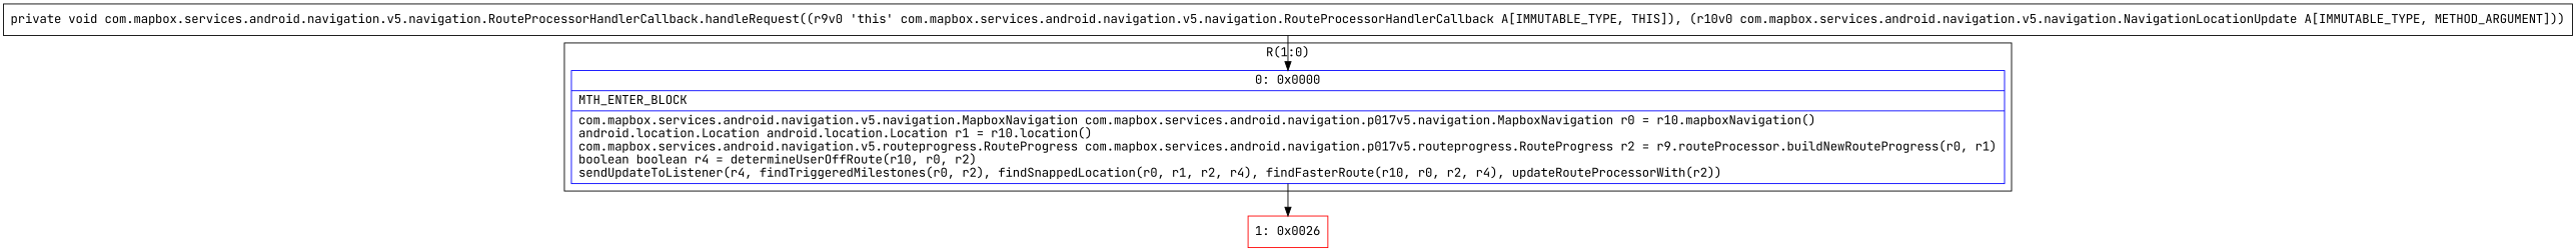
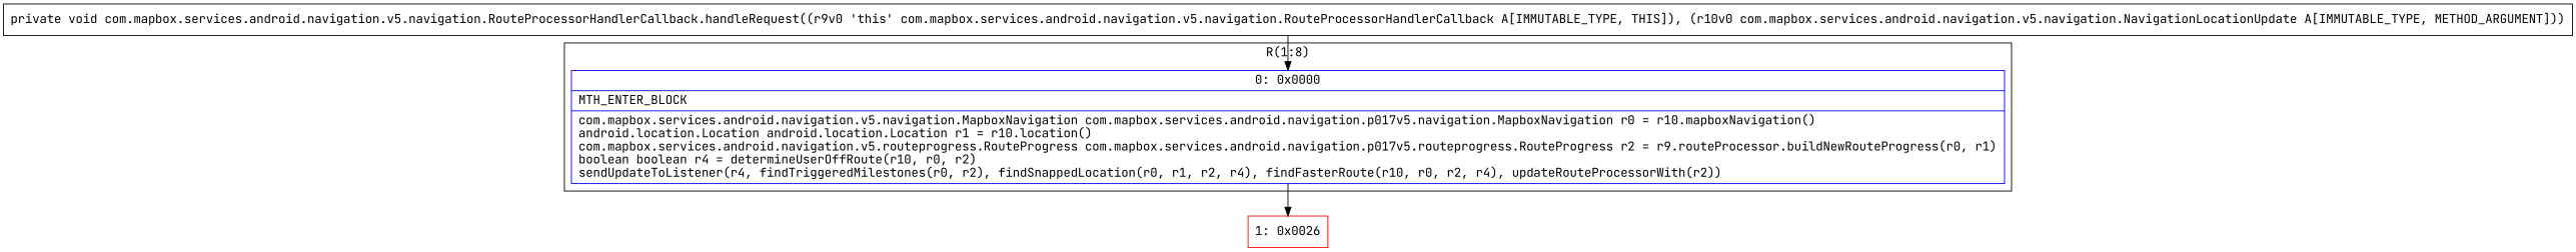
  digraph {
    fontname="JetBrains Mono"
    node [shape=record fontname="JetBrains Mono"]
    edge [fontname="JetBrains Mono"]
    n1 [color=blue label="{0\:\ 0x0000|MTH_ENTER_BLOCK\l|com.mapbox.services.android.navigation.v5.navigation.MapboxNavigation com.mapbox.services.android.navigation.p017v5.navigation.MapboxNavigation r0 = r10.mapboxNavigation()\landroid.location.Location android.location.Location r1 = r10.location()\lcom.mapbox.services.android.navigation.v5.routeprogress.RouteProgress com.mapbox.services.android.navigation.p017v5.routeprogress.RouteProgress r2 = r9.routeProcessor.buildNewRouteProgress(r0, r1)\lboolean boolean r4 = determineUserOffRoute(r10, r0, r2)\lsendUpdateToListener(r4, findTriggeredMilestones(r0, r2), findSnappedLocation(r0, r1, r2, r4), findFasterRoute(r10, r0, r2, r4), updateRouteProcessorWith(r2))\l}"]
    n2 [color=red label="{1\:\ 0x0026}"]
    n3 [label="{private void com.mapbox.services.android.navigation.v5.navigation.RouteProcessorHandlerCallback.handleRequest((r9v0 'this' com.mapbox.services.android.navigation.v5.navigation.RouteProcessorHandlerCallback A[IMMUTABLE_TYPE, THIS]), (r10v0 com.mapbox.services.android.navigation.v5.navigation.NavigationLocationUpdate A[IMMUTABLE_TYPE, METHOD_ARGUMENT])) }"]
    subgraph cluster_1 {
-     label="R(1:0)"
+     label="R(1:8)"
      n1
    }
    n1 -> n2
    n3 -> n1
  }
